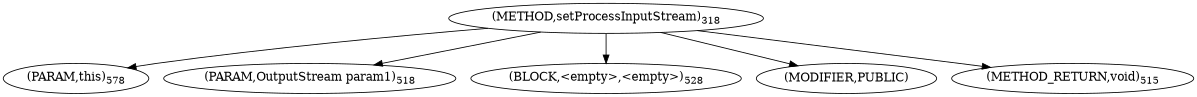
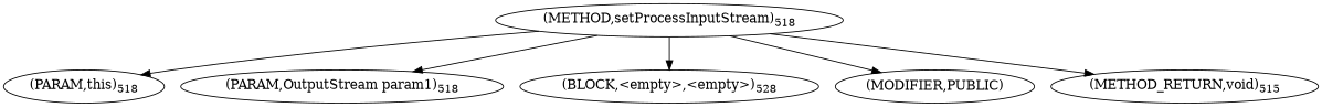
  digraph {
-   n1 [label=<(METHOD,setProcessInputStream)<SUB>318</SUB>>]
-   n2 [label=<(PARAM,this)<SUB>578</SUB>>]
+   n1 [label=<(METHOD,setProcessInputStream)<SUB>518</SUB>>]
+   n2 [label=<(PARAM,this)<SUB>518</SUB>>]
    n3 [label=<(PARAM,OutputStream param1)<SUB>518</SUB>>]
    n4 [label=<(BLOCK,&lt;empty&gt;,&lt;empty&gt;)<SUB>528</SUB>>]
    n5 [label=<(MODIFIER,PUBLIC)>]
    n6 [label=<(METHOD_RETURN,void)<SUB>515</SUB>>]
    n1 -> n2
    n1 -> n3
    n1 -> n4
    n1 -> n5
    n1 -> n6
  }
